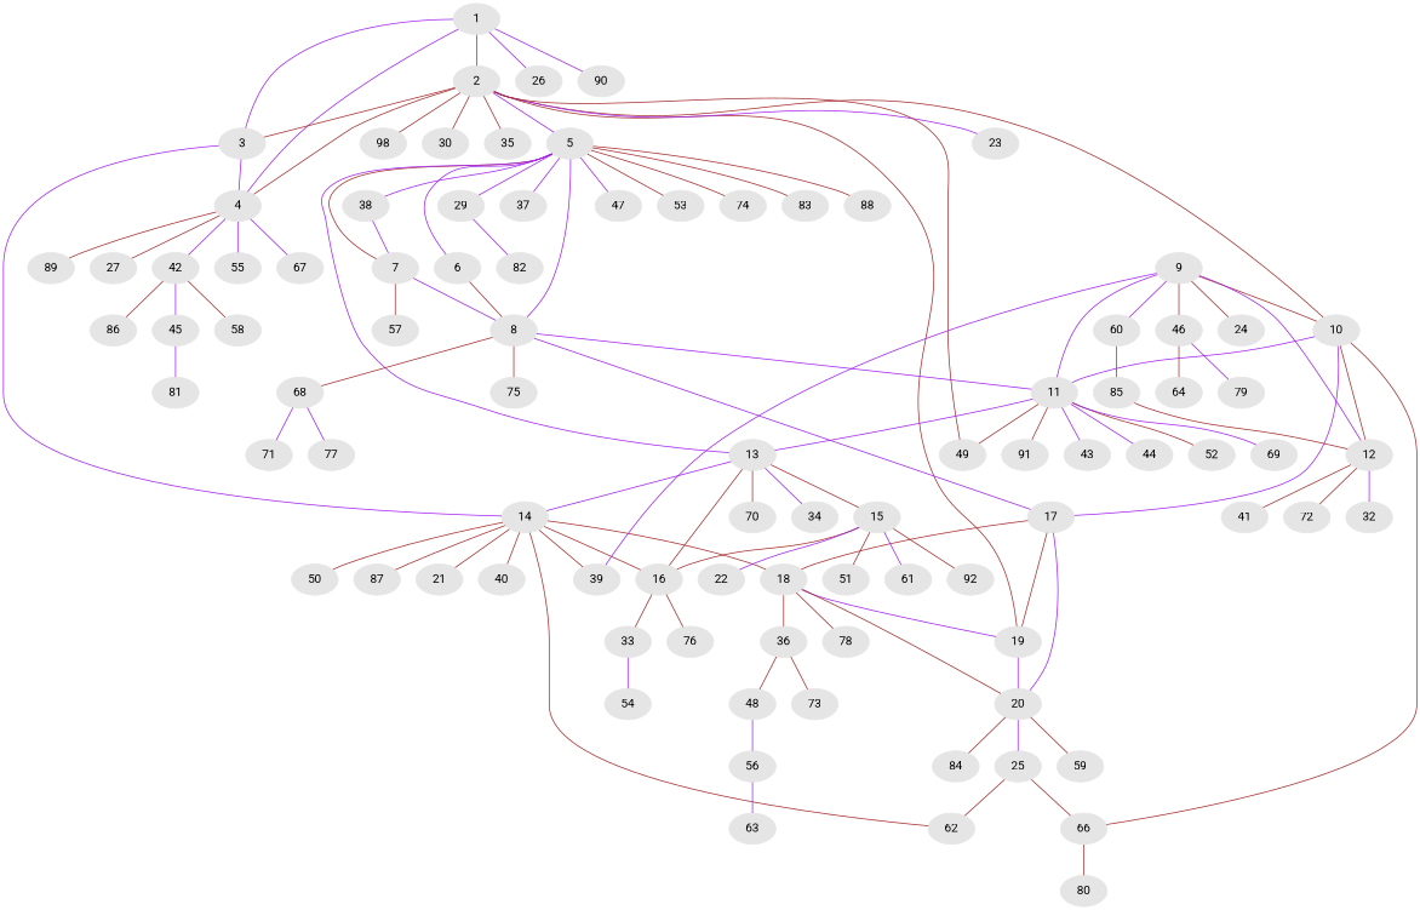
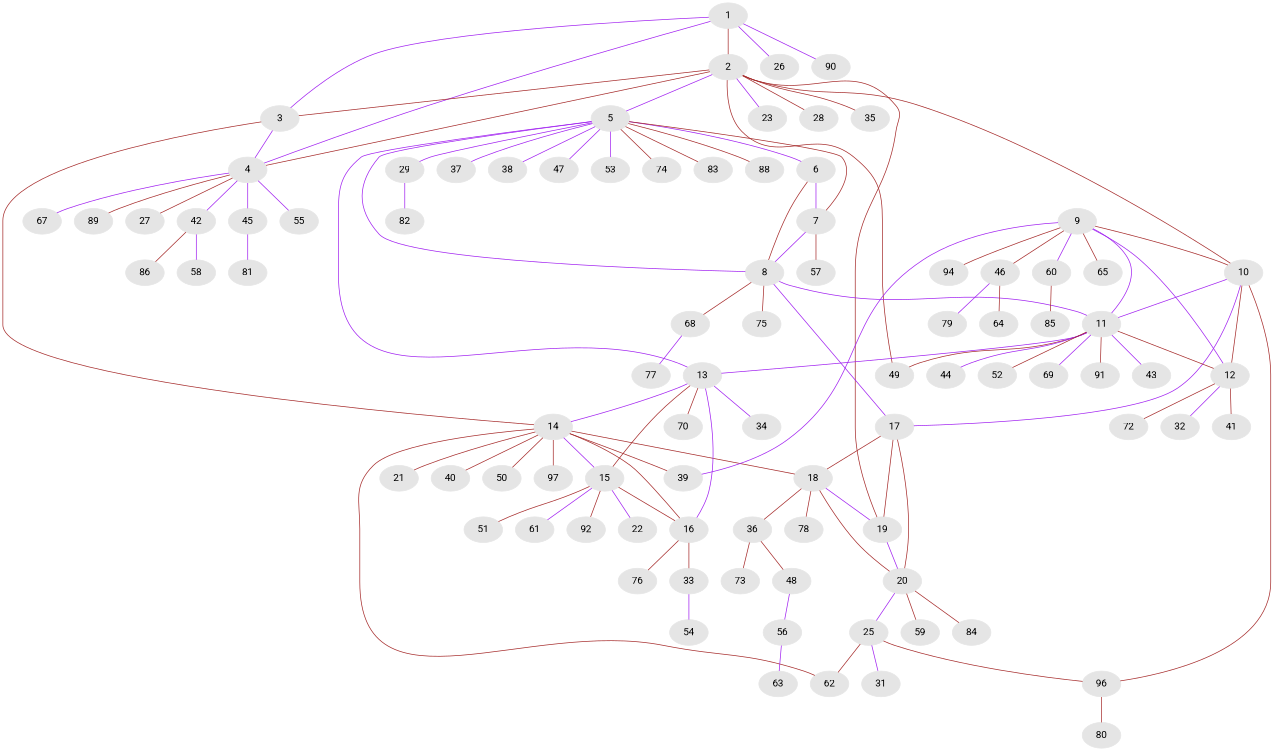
  graph {
    fontname=Roboto
    node [color=gray90 fontname=Roboto style=filled]
    edge [color=brown fontname=Roboto]
    1
    2
    3
    4
    26
    90
    5
    10
    19
    23
-   28 [label=98]
-   30
+   28
    35
    49
    14
    27
    42
    45
    55
    67
    89
    6
    7
    8
    13
    29
    37
    38
    47
    53
    74
    83
    88
    11
    17
    12
-   66
+   66 [label=96]
    20
    39
    15
    16
    18
    21
    40
    50
    62
-   87
+   87 [label=97]
    58
    86
    81
    57
    68
    75
    34
    70
    82
    43
    44
    52
    69
    91
-   71
    77
    9
-   24
+   24 [label=94]
    46
    60
+   65
    32
    41
    72
    64
    79
    85
    80
    22
    51
    61
    92
    33
    76
    36
    78
    54
    25
    59
    84
    48
    73
+   31
    56
    63
    1 -- 2
    1 -- 3 [color=purple]
    1 -- 4 [color=purple]
    1 -- 26 [color=purple]
    1 -- 90 [color=purple]
    2 -- 3
    2 -- 4
    2 -- 5 [color=purple]
    2 -- 10
    2 -- 19
    2 -- 23 [color=purple]
    2 -- 28
-   2 -- 30
    2 -- 35
    2 -- 49
    3 -- 4 [color=purple]
-   3 -- 14 [color=purple]
+   3 -- 14
    4 -- 27
    4 -- 42 [color=purple]
-   42 -- 45 [color=purple]
+   4 -- 45 [color=purple]
    4 -- 55 [color=purple]
    4 -- 67 [color=purple]
    4 -- 89
    5 -- 6 [color=purple]
    5 -- 7
    5 -- 8 [color=purple]
    5 -- 13 [color=purple]
    5 -- 29 [color=purple]
    5 -- 37 [color=purple]
    5 -- 38 [color=purple]
    5 -- 47 [color=purple]
-   5 -- 53
+   5 -- 53 [color=purple]
    5 -- 74
    5 -- 83
    5 -- 88
    10 -- 11 [color=purple]
    10 -- 17 [color=purple]
    10 -- 12
    10 -- 66
    19 -- 20 [color=purple]
    14 -- 39
+   14 -- 15 [color=purple]
    14 -- 16
    14 -- 18
    14 -- 21
    14 -- 40
    14 -- 50
    14 -- 62
    14 -- 87
-   42 -- 58
+   42 -- 58 [color=purple]
    42 -- 86
    45 -- 81 [color=purple]
-   38 -- 7 [color=purple]
+   6 -- 7 [color=purple]
    6 -- 8
    7 -- 8 [color=purple]
    7 -- 57
    8 -- 11 [color=purple]
    8 -- 17 [color=purple]
    8 -- 68
    8 -- 75
    13 -- 14 [color=purple]
    13 -- 15
-   13 -- 16
+   13 -- 16 [color=purple]
    13 -- 34 [color=purple]
    13 -- 70
    29 -- 82 [color=purple]
    11 -- 49
    11 -- 13 [color=purple]
-   85 -- 12
+   11 -- 12
    11 -- 43 [color=purple]
    11 -- 44 [color=purple]
    11 -- 52
    11 -- 69 [color=purple]
    11 -- 91
    17 -- 19
-   17 -- 20 [color=purple]
+   17 -- 20
    17 -- 18
    12 -- 32 [color=purple]
    12 -- 41
    12 -- 72
    66 -- 80
    20 -- 25 [color=purple]
    20 -- 59
    20 -- 84
    15 -- 16
    15 -- 22 [color=purple]
    15 -- 51
    15 -- 61 [color=purple]
    15 -- 92
    16 -- 33
    16 -- 76
    18 -- 19 [color=purple]
    18 -- 20
    18 -- 36
    18 -- 78
-   68 -- 71 [color=purple]
    68 -- 77 [color=purple]
    9 -- 10
    9 -- 11 [color=purple]
    9 -- 12 [color=purple]
    9 -- 39 [color=purple]
    9 -- 24
    9 -- 46
    9 -- 60 [color=purple]
+   9 -- 65
    46 -- 64
    46 -- 79 [color=purple]
    60 -- 85
    33 -- 54 [color=purple]
    36 -- 48
    36 -- 73
    25 -- 66
    25 -- 62
+   25 -- 31 [color=purple]
    48 -- 56 [color=purple]
    56 -- 63 [color=purple]
  }
